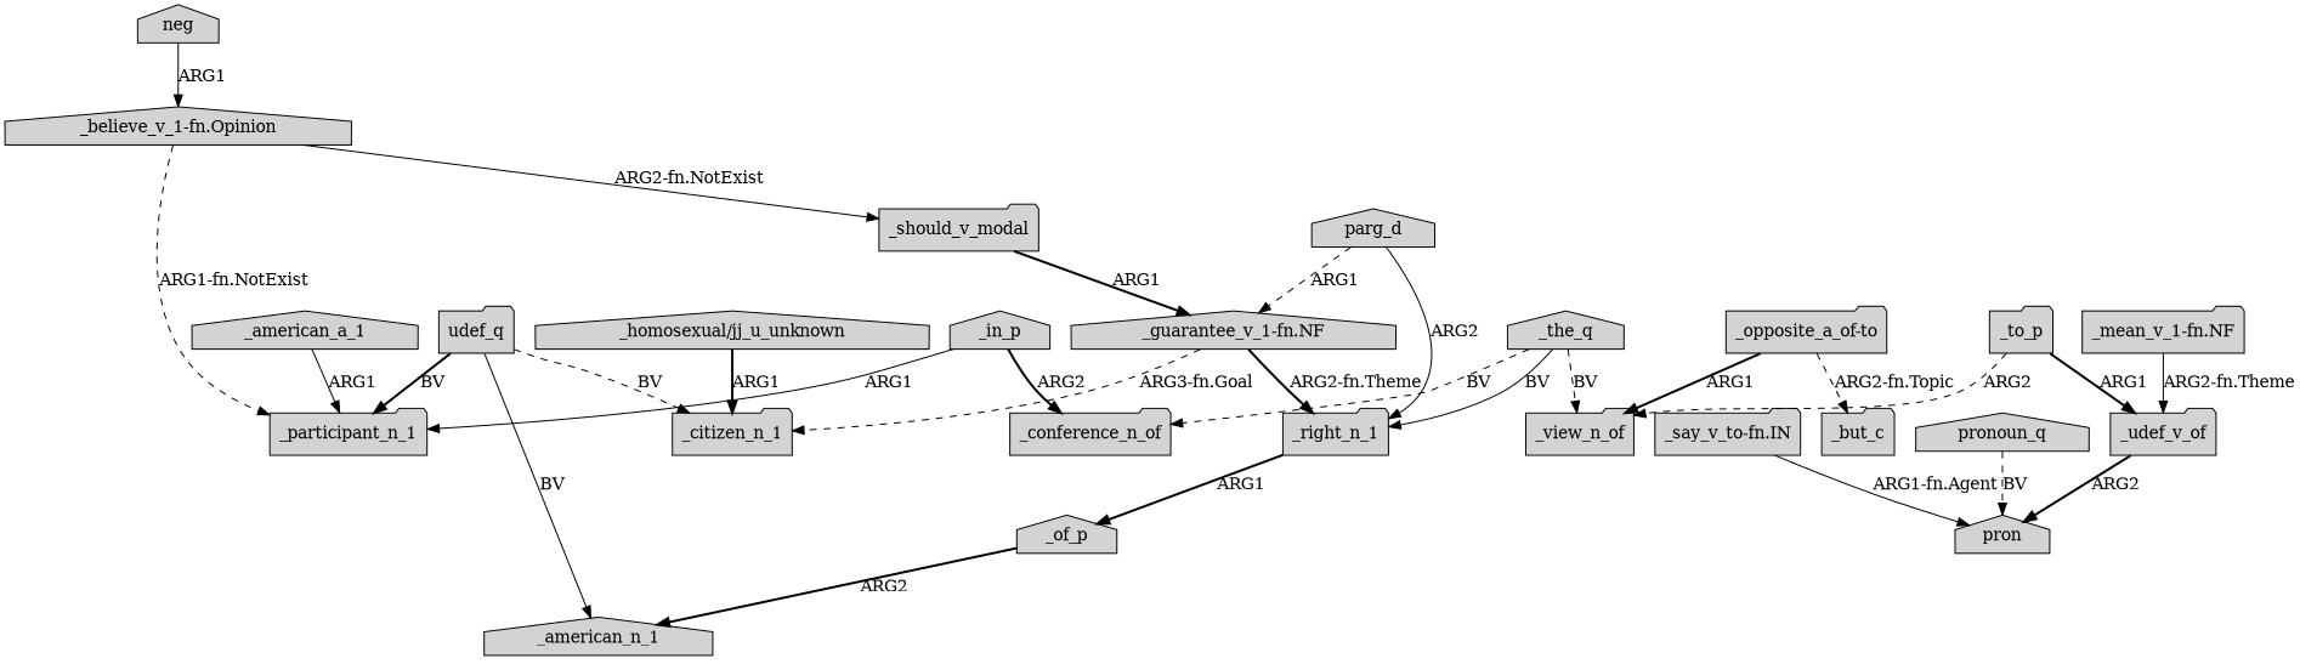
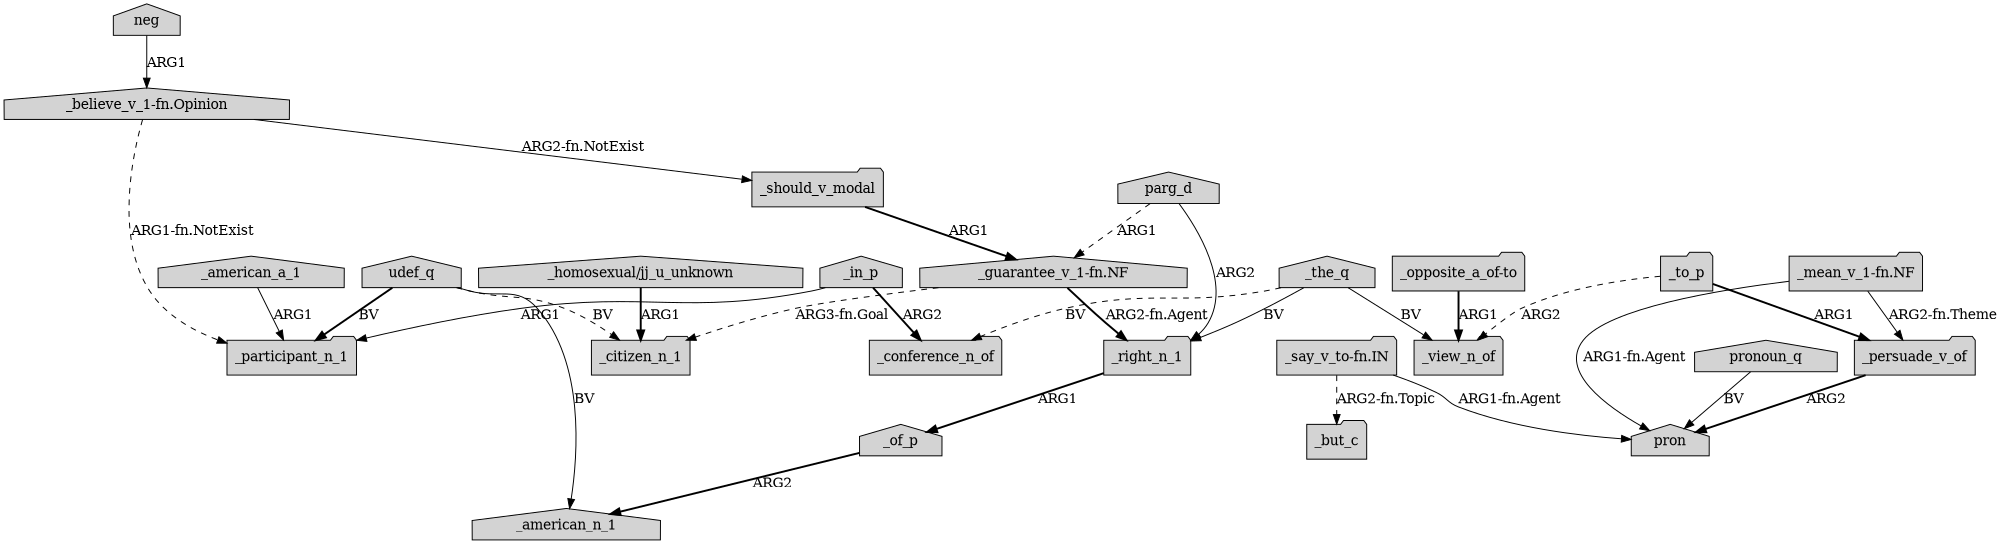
  digraph {
    node [shape=house style=filled]
    edge [style=solid]
    _participant_n_1 [shape=folder]
-   udef_q [shape=folder]
+   udef_q
    _citizen_n_1 [shape=folder]
    _american_n_1
    "_believe_v_1-fn.Opinion"
    _should_v_modal [shape=folder]
    "_guarantee_v_1-fn.NF"
    _right_n_1 [shape=folder]
    parg_d
    _of_p
    "_opposite_a_of-to" [shape=folder]
    _view_n_of [shape=folder]
    "_say_v_to-fn.IN" [shape=folder]
    _but_c [shape=folder]
    pron
    _in_p
    _conference_n_of [shape=folder]
    pronoun_q
-   _persuade_v_of [shape=folder label=_udef_v_of]
+   _persuade_v_of [shape=folder]
    _the_q
    "_homosexual/jj_u_unknown"
    neg
    "_mean_v_1-fn.NF" [shape=folder]
    _to_p [shape=folder]
    n25 [label=_american_a_1]
    udef_q -> _participant_n_1 [label=BV style=bold]
    udef_q -> _citizen_n_1 [label=BV style=dashed]
    udef_q -> _american_n_1 [label=BV]
    "_believe_v_1-fn.Opinion" -> _participant_n_1 [label="ARG1-fn.NotExist" style=dashed]
    "_believe_v_1-fn.Opinion" -> _should_v_modal [label="ARG2-fn.NotExist"]
    _should_v_modal -> "_guarantee_v_1-fn.NF" [label=ARG1 style=bold]
    "_guarantee_v_1-fn.NF" -> _citizen_n_1 [label="ARG3-fn.Goal" style=dashed]
-   "_guarantee_v_1-fn.NF" -> _right_n_1 [label="ARG2-fn.Theme" style=bold]
+   "_guarantee_v_1-fn.NF" -> _right_n_1 [label="ARG2-fn.Agent" style=bold]
    _right_n_1 -> _of_p [label=ARG1 style=bold]
    parg_d -> "_guarantee_v_1-fn.NF" [label=ARG1 style=dashed]
    parg_d -> _right_n_1 [label=ARG2]
    _of_p -> _american_n_1 [label=ARG2 style=bold]
    "_opposite_a_of-to" -> _view_n_of [label=ARG1 style=bold]
-   "_opposite_a_of-to" -> _but_c [label="ARG2-fn.Topic" style=dashed]
+   "_say_v_to-fn.IN" -> _but_c [label="ARG2-fn.Topic" style=dashed]
    "_say_v_to-fn.IN" -> pron [label="ARG1-fn.Agent"]
    _in_p -> _participant_n_1 [label=ARG1]
    _in_p -> _conference_n_of [label=ARG2 style=bold]
-   pronoun_q -> pron [label=BV style=dashed]
+   pronoun_q -> pron [label=BV]
    _persuade_v_of -> pron [label=ARG2 style=bold]
    _the_q -> _right_n_1 [label=BV]
-   _the_q -> _view_n_of [label=BV style=dashed]
+   _the_q -> _view_n_of [label=BV]
    _the_q -> _conference_n_of [label=BV style=dashed]
    "_homosexual/jj_u_unknown" -> _citizen_n_1 [label=ARG1 style=bold]
    neg -> "_believe_v_1-fn.Opinion" [label=ARG1]
+   "_mean_v_1-fn.NF" -> pron [label="ARG1-fn.Agent"]
    "_mean_v_1-fn.NF" -> _persuade_v_of [label="ARG2-fn.Theme"]
    _to_p -> _view_n_of [label=ARG2 style=dashed]
    _to_p -> _persuade_v_of [label=ARG1 style=bold]
    n25 -> _participant_n_1 [label=ARG1]
  }
